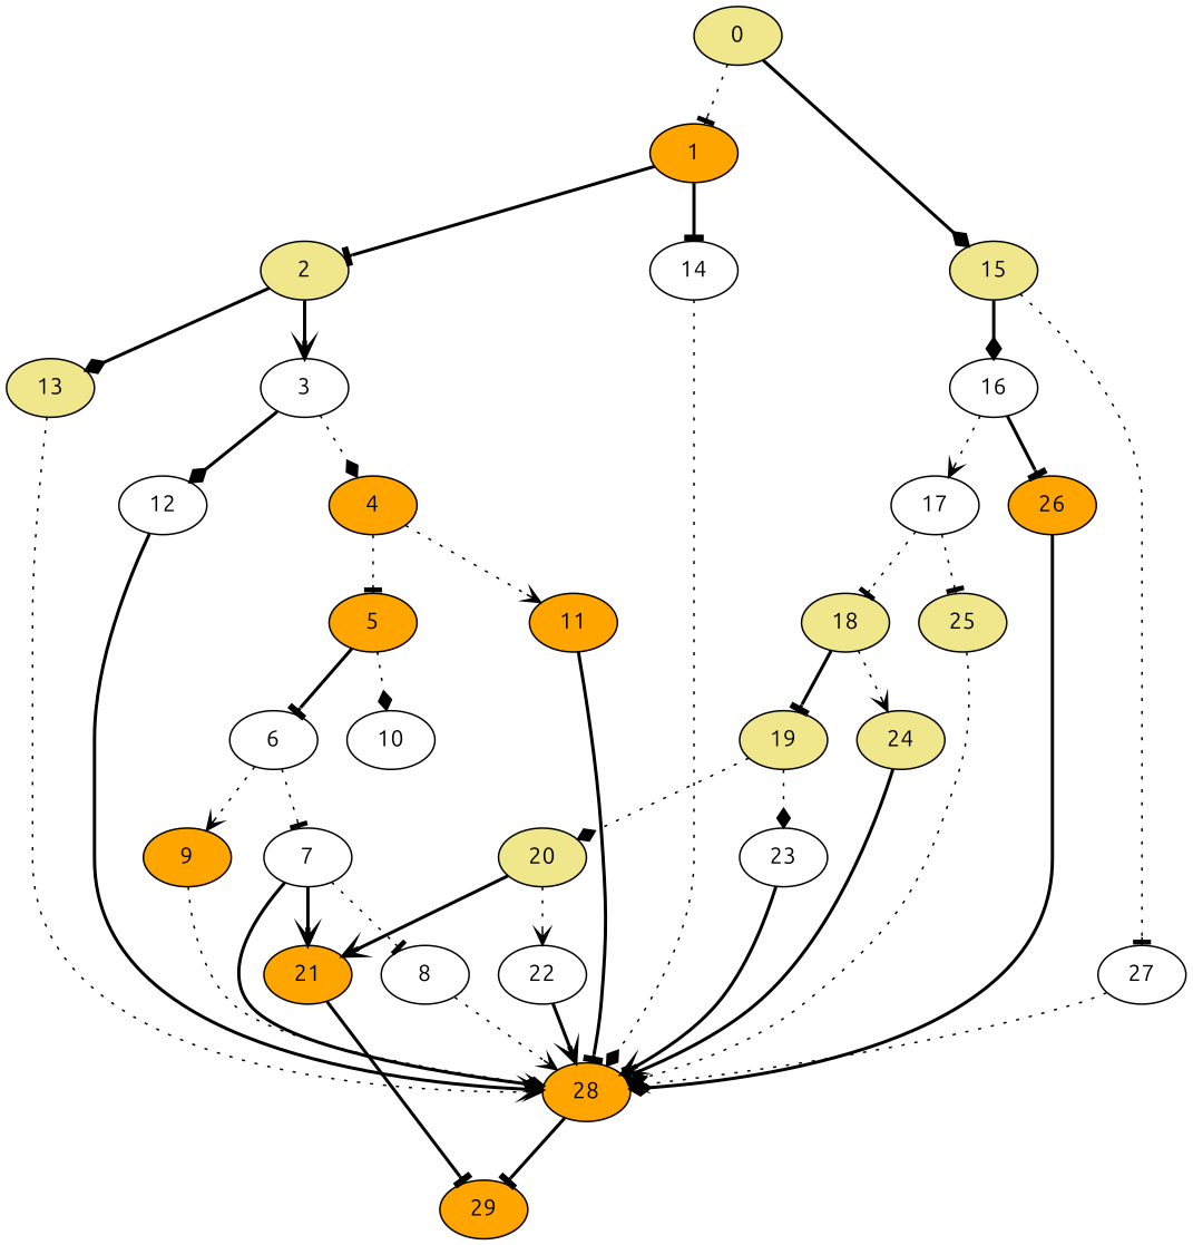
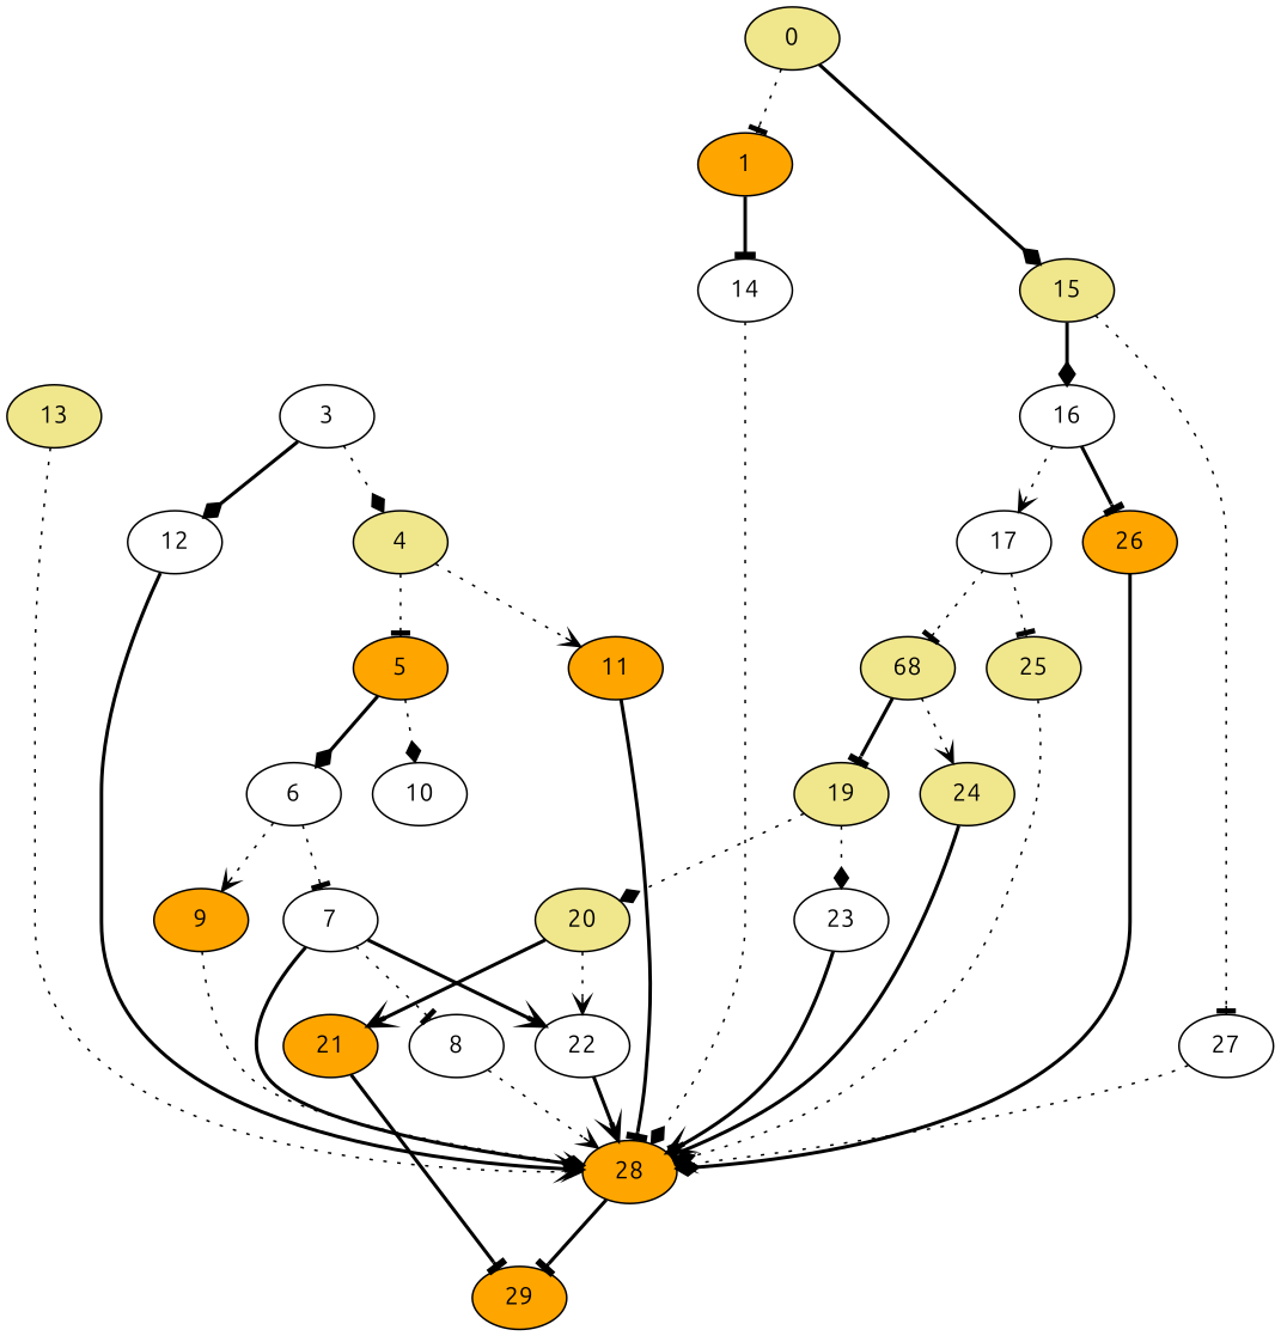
  digraph {
    fontname=Ubuntu
    node [fillcolor=white fontname=Ubuntu style=filled]
    edge [arrowhead=tee fontname=Ubuntu style=dotted]
    0 [fillcolor=khaki]
    1 [fillcolor=orange]
    15 [fillcolor=khaki]
-   2 [fillcolor=khaki]
    14
    16
    27
    3
    13 [fillcolor=khaki]
    28 [fillcolor=orange]
-   4 [fillcolor=orange]
+   4 [fillcolor=khaki]
    12
    5 [fillcolor=orange]
    11 [fillcolor=orange]
    6
    10
    7
    9 [fillcolor=orange]
    8
    21 [fillcolor=orange]
    29 [fillcolor=orange]
    17
    26 [fillcolor=orange]
-   18 [fillcolor=khaki]
+   18 [fillcolor=khaki label=68]
    25 [fillcolor=khaki]
    19 [fillcolor=khaki]
    24 [fillcolor=khaki]
    20 [fillcolor=khaki]
    23
    22
    0 -> 1
    0 -> 15 [arrowhead=diamond style=bold]
-   1 -> 2 [style=bold]
    1 -> 14 [style=bold]
    15 -> 16 [arrowhead=diamond style=bold]
    15 -> 27
-   2 -> 3 [arrowhead=vee style=bold]
-   2 -> 13 [arrowhead=diamond style=bold]
    14 -> 28 [arrowhead=diamond]
    16 -> 17 [arrowhead=vee]
    16 -> 26 [style=bold]
    27 -> 28 [arrowhead=vee]
    3 -> 4 [arrowhead=diamond]
    3 -> 12 [arrowhead=diamond style=bold]
    13 -> 28 [arrowhead=vee]
    28 -> 29 [style=bold]
    4 -> 5
    4 -> 11 [arrowhead=vee]
    12 -> 28 [arrowhead=vee style=bold]
-   5 -> 6 [style=bold]
+   5 -> 6 [arrowhead=diamond style=bold]
    5 -> 10 [arrowhead=diamond]
    11 -> 28 [style=bold]
    6 -> 7
    6 -> 9 [arrowhead=vee]
    7 -> 28 [arrowhead=diamond style=bold]
    7 -> 8
-   7 -> 21 [arrowhead=vee style=bold]
+   7 -> 22 [arrowhead=vee style=bold]
    9 -> 28 [arrowhead=vee]
    8 -> 28 [arrowhead=vee]
    21 -> 29 [style=bold]
    17 -> 18
    17 -> 25
    26 -> 28 [arrowhead=diamond style=bold]
    18 -> 19 [style=bold]
    18 -> 24 [arrowhead=vee]
    25 -> 28 [arrowhead=diamond]
    19 -> 20 [arrowhead=diamond]
    19 -> 23 [arrowhead=diamond]
    24 -> 28 [style=bold]
    20 -> 21 [arrowhead=vee style=bold]
    20 -> 22 [arrowhead=vee]
    23 -> 28 [arrowhead=vee style=bold]
    22 -> 28 [arrowhead=vee style=bold]
  }
